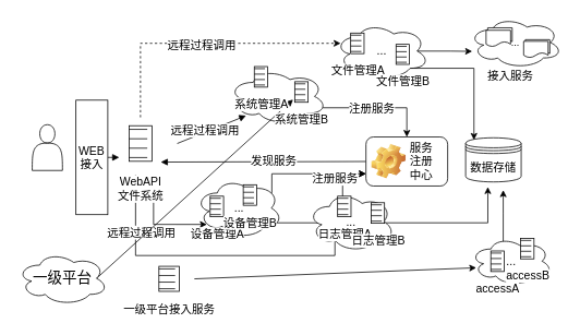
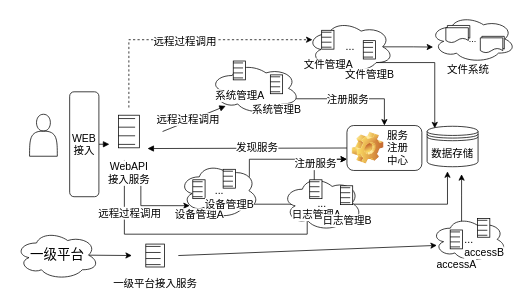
  <mxCell id="0" />
  <mxCell id="1" style="" parent="0" />
  <mxCell id="2" style="edgeStyle=orthogonalEdgeStyle;rounded=0;orthogonalLoop=1;jettySize=auto;html=1;exitX=0.4;exitY=0.1;exitDx=0;exitDy=0;exitPerimeter=0;entryX=0;entryY=0.75;entryDx=0;entryDy=0;fontSize=14;" parent="1" source="44" target="26" edge="1"><mxGeometry relative="1" as="geometry" /></mxCell>
  <mxCell id="3" value="..." style="ellipse;shape=cloud;whiteSpace=wrap;html=1;" parent="1" vertex="1"><mxGeometry x="573" y="20" width="114" height="63" as="geometry" /></mxCell>
  <mxCell id="4" style="edgeStyle=none;rounded=0;comic=0;orthogonalLoop=1;jettySize=auto;html=1;exitX=0.88;exitY=0.25;exitDx=0;exitDy=0;exitPerimeter=0;entryX=0.177;entryY=0.84;entryDx=0;entryDy=0;entryPerimeter=0;shadow=0;startArrow=none;startFill=0;endArrow=block;endFill=1;strokeColor=#000000;strokeWidth=1;fontSize=14;" parent="1" target="13" edge="1"><mxGeometry relative="1" as="geometry"><mxPoint x="216" y="175" as="sourcePoint" /></mxGeometry></mxCell>
  <mxCell id="5" value="远程过程调用" style="text;html=1;resizable=0;points=[];align=center;verticalAlign=middle;labelBackgroundColor=#ffffff;fontSize=14;" parent="4" vertex="1" connectable="0"><mxGeometry x="-0.324" y="1" relative="1" as="geometry"><mxPoint x="5" y="-4" as="offset" /></mxGeometry></mxCell>
  <mxCell id="6" style="edgeStyle=orthogonalEdgeStyle;rounded=0;orthogonalLoop=1;jettySize=auto;html=1;exitX=0.55;exitY=0.95;exitDx=0;exitDy=0;exitPerimeter=0;entryX=0.13;entryY=0.77;entryDx=0;entryDy=0;entryPerimeter=0;fontSize=14;" parent="1" target="17" edge="1"><mxGeometry relative="1" as="geometry"><mxPoint x="257" y="232" as="targetPoint" /><Array as="points"><mxPoint x="187" y="274" /></Array><mxPoint x="187" y="224" as="sourcePoint" /></mxGeometry></mxCell>
  <mxCell id="7" style="edgeStyle=orthogonalEdgeStyle;rounded=0;orthogonalLoop=1;jettySize=auto;html=1;exitX=0.31;exitY=0.8;exitDx=0;exitDy=0;exitPerimeter=0;fontSize=14;" parent="1" target="45" edge="1"><mxGeometry relative="1" as="geometry"><Array as="points"><mxPoint x="165" y="312" /><mxPoint x="409" y="312" /></Array><mxPoint x="165" y="213" as="sourcePoint" /></mxGeometry></mxCell>
  <mxCell id="8" value="&lt;span style=&quot;font-size: 14px;&quot;&gt;远程过程调用&lt;/span&gt;" style="text;html=1;resizable=0;points=[];align=center;verticalAlign=middle;labelBackgroundColor=#ffffff;fontSize=14;" parent="7" vertex="1" connectable="0"><mxGeometry x="-0.466" y="29" relative="1" as="geometry"><mxPoint as="offset" /></mxGeometry></mxCell>
  <mxCell id="9" style="edgeStyle=none;rounded=0;comic=0;orthogonalLoop=1;jettySize=auto;html=1;exitX=1;exitY=0.5;exitDx=0;exitDy=0;shadow=0;startArrow=none;startFill=0;endArrow=block;endFill=1;strokeColor=#000000;strokeWidth=1;fontSize=14;" parent="1" source="10" edge="1"><mxGeometry relative="1" as="geometry"><mxPoint x="145" y="192" as="targetPoint" /></mxGeometry></mxCell>
- <mxCell id="10" value="&lt;font style=&quot;font-size: 14px;&quot;&gt;WEB接入&lt;/font&gt;" style="rounded=0;whiteSpace=wrap;html=1;fontSize=14;" parent="1" vertex="1"><mxGeometry x="92" y="122" width="39" height="140" as="geometry" /></mxCell>
+ <mxCell id="10" value="&lt;font style=&quot;font-size: 14px;&quot;&gt;WEB接入&lt;/font&gt;" style="whiteSpace=wrap;html=1;fontSize=14;rounded=1;" parent="1" vertex="1"><mxGeometry x="92" y="122" width="39" height="140" as="geometry" /></mxCell>
  <mxCell id="11" style="edgeStyle=orthogonalEdgeStyle;rounded=0;orthogonalLoop=1;jettySize=auto;html=1;exitX=0.96;exitY=0.7;exitDx=0;exitDy=0;exitPerimeter=0;fontSize=14;" parent="1" source="13" target="26" edge="1"><mxGeometry relative="1" as="geometry" /></mxCell>
  <mxCell id="12" value="&lt;font style=&quot;font-size: 14px&quot;&gt;注册服务&lt;/font&gt;" style="text;html=1;resizable=0;points=[];align=center;verticalAlign=middle;labelBackgroundColor=#ffffff;fontSize=14;" parent="11" vertex="1" connectable="0"><mxGeometry x="0.215" y="2" relative="1" as="geometry"><mxPoint x="-24.5" y="2.5" as="offset" /></mxGeometry></mxCell>
  <mxCell id="13" value="&lt;span style=&quot;font-size: 14px;&quot;&gt;...&lt;/span&gt;" style="ellipse;shape=cloud;strokeWidth=1;fontSize=14;whiteSpace=wrap;html=1;align=center;strokeColor=#000000;" parent="1" vertex="1"><mxGeometry x="279" y="83" width="120" height="69" as="geometry" /></mxCell>
  <mxCell id="14" style="edgeStyle=orthogonalEdgeStyle;rounded=0;orthogonalLoop=1;jettySize=auto;html=1;exitX=0.88;exitY=0.25;exitDx=0;exitDy=0;exitPerimeter=0;entryX=0;entryY=0.75;entryDx=0;entryDy=0;fontSize=14;" parent="1" source="17" target="26" edge="1"><mxGeometry relative="1" as="geometry"><Array as="points"><mxPoint x="332" y="212" /></Array></mxGeometry></mxCell>
  <mxCell id="15" value="&lt;span style=&quot;font-size: 14px;&quot;&gt;&lt;font style=&quot;font-size: 14px&quot;&gt;注册服务&lt;/font&gt;&lt;/span&gt;" style="text;html=1;resizable=0;points=[];align=center;verticalAlign=middle;labelBackgroundColor=#ffffff;fontSize=14;" parent="14" vertex="1" connectable="0"><mxGeometry x="0.468" y="-1" relative="1" as="geometry"><mxPoint x="-1.5" y="4" as="offset" /></mxGeometry></mxCell>
  <mxCell id="16" style="edgeStyle=orthogonalEdgeStyle;rounded=0;orthogonalLoop=1;jettySize=auto;html=1;exitX=0.875;exitY=0.5;exitDx=0;exitDy=0;exitPerimeter=0;entryX=0.5;entryY=1;entryDx=0;entryDy=0;" parent="1" edge="1"><mxGeometry relative="1" as="geometry"><mxPoint x="326.167" y="254" as="sourcePoint" /><mxPoint x="596.167" y="228.167" as="targetPoint" /><Array as="points"><mxPoint x="326" y="272" /><mxPoint x="596" y="272" /></Array></mxGeometry></mxCell>
  <mxCell id="17" value="&lt;span style=&quot;font-size: 14px;&quot;&gt;...&lt;/span&gt;" style="ellipse;shape=cloud;strokeWidth=1;fontSize=14;whiteSpace=wrap;html=1;align=center;" parent="1" vertex="1"><mxGeometry x="238.5" y="217" width="106" height="74" as="geometry" /></mxCell>
- <mxCell id="18" style="rounded=0;orthogonalLoop=1;jettySize=auto;html=1;exitX=0.875;exitY=0.5;exitDx=0;exitDy=0;exitPerimeter=0;fontSize=14;" parent="1" source="19" target="28" edge="1"><mxGeometry relative="1" as="geometry"><mxPoint x="175.5" y="353" as="targetPoint" /></mxGeometry></mxCell>
+ <mxCell id="18" style="rounded=0;orthogonalLoop=1;jettySize=auto;html=1;exitX=0.875;exitY=0.5;exitDx=0;exitDy=0;exitPerimeter=0;entryX=0;entryY=0.5;entryDx=0;entryDy=0;fontSize=14;" parent="1" source="19" target="38" edge="1"><mxGeometry relative="1" as="geometry"><mxPoint x="175.5" y="353" as="targetPoint" /></mxGeometry></mxCell>
  <mxCell id="19" value="&lt;font style=&quot;font-size: 18px&quot;&gt;一级平台&lt;/font&gt;" style="ellipse;shape=cloud;strokeWidth=1;fontSize=14;whiteSpace=wrap;html=1;align=center;" parent="1" vertex="1"><mxGeometry x="20" y="307.5" width="111" height="65" as="geometry" /></mxCell>
  <mxCell id="20" style="edgeStyle=orthogonalEdgeStyle;rounded=0;orthogonalLoop=1;jettySize=auto;html=1;exitX=0.8;exitY=0.8;exitDx=0;exitDy=0;exitPerimeter=0;entryX=0.15;entryY=0.05;entryDx=0;entryDy=0;entryPerimeter=0;" parent="1" source="22" target="23" edge="1"><mxGeometry relative="1" as="geometry" /></mxCell>
  <mxCell id="21" style="edgeStyle=orthogonalEdgeStyle;rounded=0;orthogonalLoop=1;jettySize=auto;html=1;exitX=0.875;exitY=0.5;exitDx=0;exitDy=0;exitPerimeter=0;" parent="1" source="22" edge="1"><mxGeometry relative="1" as="geometry"><mxPoint x="577" y="62.333" as="targetPoint" /></mxGeometry></mxCell>
  <mxCell id="22" value="..." style="ellipse;shape=cloud;strokeWidth=1;fontSize=14;whiteSpace=wrap;html=1;align=center;" parent="1" vertex="1"><mxGeometry x="409" y="27" width="115" height="70" as="geometry" /></mxCell>
  <mxCell id="23" value="&lt;font style=&quot;font-size: 14px&quot;&gt;数据存储&lt;/font&gt;" style="shape=datastore;whiteSpace=wrap;html=1;fontSize=14;" parent="1" vertex="1"><mxGeometry x="569" y="168" width="68" height="54" as="geometry" /></mxCell>
  <mxCell id="24" style="edgeStyle=none;rounded=0;comic=0;orthogonalLoop=1;jettySize=auto;html=1;exitX=0;exitY=0.5;exitDx=0;exitDy=0;entryX=0.855;entryY=0.855;entryDx=0;entryDy=0;entryPerimeter=0;shadow=0;startArrow=none;startFill=0;endArrow=block;endFill=1;strokeColor=#000000;strokeWidth=1;fontSize=14;" parent="1" source="26" target="49" edge="1"><mxGeometry relative="1" as="geometry"><mxPoint x="227" y="199" as="targetPoint" /></mxGeometry></mxCell>
  <mxCell id="25" value="&lt;font style=&quot;font-size: 14px&quot;&gt;发现服务&lt;/font&gt;" style="text;html=1;resizable=0;points=[];align=center;verticalAlign=middle;labelBackgroundColor=#ffffff;fontSize=14;" parent="24" vertex="1" connectable="0"><mxGeometry x="-0.1" y="-2" relative="1" as="geometry"><mxPoint as="offset" /></mxGeometry></mxCell>
- <mxCell id="26" value="&lt;span style=&quot;font-weight: 400&quot;&gt;服务&lt;br&gt;注册&lt;br&gt;中心&lt;/span&gt;" style="label;whiteSpace=wrap;html=1;image=img/clipart/Gear_128x128.png;strokeColor=#000000;strokeWidth=1;fillColor=#FFFFFF;fontSize=14;" parent="1" vertex="1"><mxGeometry x="447" y="167" width="100" height="60" as="geometry" /></mxCell>
+ <mxCell id="26" value="&lt;span style=&quot;font-weight: 400&quot;&gt;服务&lt;br&gt;注册&lt;br&gt;中心&lt;/span&gt;" style="label;whiteSpace=wrap;html=1;image=img/clipart/Gear_128x128.png;strokeColor=#000000;strokeWidth=1;fillColor=#FFFFFF;fontSize=14;" parent="1" vertex="1"><mxGeometry x="462" y="167" width="100" height="60" as="geometry" /></mxCell>
  <mxCell id="27" value="&lt;font style=&quot;font-size: 14px&quot;&gt;系统管理A&lt;/font&gt;" style="shape=mxgraph.bpmn.shape;html=1;verticalLabelPosition=bottom;labelBackgroundColor=#ffffff;verticalAlign=top;align=center;perimeter=rhombusPerimeter;outlineConnect=0;symbol=conditional;strokeColor=#000000;strokeWidth=1;fillColor=#FFFFFF;fontSize=14;" parent="1" vertex="1"><mxGeometry x="298" y="75" width="41" height="37" as="geometry" /></mxCell>
  <mxCell id="28" value="&lt;font style=&quot;font-size: 14px&quot;&gt;系统管理B&lt;/font&gt;" style="shape=mxgraph.bpmn.shape;html=1;verticalLabelPosition=bottom;labelBackgroundColor=#ffffff;verticalAlign=top;align=center;perimeter=rhombusPerimeter;outlineConnect=0;symbol=conditional;strokeColor=#000000;strokeWidth=1;fillColor=#FFFFFF;fontSize=14;" parent="1" vertex="1"><mxGeometry x="347.5" y="93.5" width="41" height="37" as="geometry" /></mxCell>
  <mxCell id="29" value="&lt;font style=&quot;font-size: 14px&quot;&gt;设备管理A&lt;/font&gt;" style="shape=mxgraph.bpmn.shape;html=1;verticalLabelPosition=bottom;labelBackgroundColor=#ffffff;verticalAlign=top;align=center;perimeter=rhombusPerimeter;outlineConnect=0;symbol=conditional;strokeColor=#000000;strokeWidth=1;fillColor=#FFFFFF;fontSize=14;" parent="1" vertex="1"><mxGeometry x="244" y="233.5" width="41" height="37" as="geometry" /></mxCell>
  <mxCell id="30" value="&lt;font style=&quot;font-size: 14px&quot;&gt;设备管理B&lt;/font&gt;" style="shape=mxgraph.bpmn.shape;html=1;verticalLabelPosition=bottom;labelBackgroundColor=#ffffff;verticalAlign=top;align=center;perimeter=rhombusPerimeter;outlineConnect=0;symbol=conditional;strokeColor=#000000;strokeWidth=1;fillColor=#FFFFFF;fontSize=14;" parent="1" vertex="1"><mxGeometry x="284.5" y="219.5" width="41" height="37" as="geometry" /></mxCell>
  <mxCell id="31" value="&lt;span style=&quot;font-size: 14px&quot;&gt;文件管理A&lt;/span&gt;" style="shape=mxgraph.bpmn.shape;html=1;verticalLabelPosition=bottom;labelBackgroundColor=#ffffff;verticalAlign=top;align=center;perimeter=rhombusPerimeter;outlineConnect=0;symbol=conditional;strokeColor=#000000;strokeWidth=1;fillColor=#FFFFFF;fontSize=14;" parent="1" vertex="1"><mxGeometry x="416" y="34" width="41" height="37" as="geometry" /></mxCell>
  <mxCell id="32" value="&lt;font style=&quot;font-size: 14px&quot;&gt;文件管理B&lt;/font&gt;" style="shape=mxgraph.bpmn.shape;html=1;verticalLabelPosition=bottom;labelBackgroundColor=#ffffff;verticalAlign=top;align=center;perimeter=rhombusPerimeter;outlineConnect=0;symbol=conditional;strokeColor=#000000;strokeWidth=1;fillColor=#FFFFFF;fontSize=14;" parent="1" vertex="1"><mxGeometry x="471.5" y="48" width="41" height="36" as="geometry" /></mxCell>
  <mxCell id="33" style="edgeStyle=orthogonalEdgeStyle;rounded=0;orthogonalLoop=1;jettySize=auto;html=1;exitX=0.4;exitY=0.1;exitDx=0;exitDy=0;exitPerimeter=0;" parent="1" source="34" edge="1"><mxGeometry relative="1" as="geometry"><mxPoint x="615" y="232" as="targetPoint" /></mxGeometry></mxCell>
  <mxCell id="34" value="&lt;span&gt;...&lt;/span&gt;" style="ellipse;shape=cloud;strokeWidth=1;fontSize=14;whiteSpace=wrap;html=1;align=center;" parent="1" vertex="1"><mxGeometry x="575" y="289" width="100" height="60" as="geometry" /></mxCell>
  <mxCell id="35" value="&lt;font style=&quot;font-size: 14px&quot;&gt;accessA&lt;/font&gt;" style="shape=mxgraph.bpmn.shape;html=1;verticalLabelPosition=bottom;labelBackgroundColor=#ffffff;verticalAlign=top;align=center;perimeter=rhombusPerimeter;outlineConnect=0;symbol=conditional;strokeColor=#000000;strokeWidth=1;fillColor=#FFFFFF;fontSize=14;" parent="1" vertex="1"><mxGeometry x="587.5" y="300.5" width="41" height="37" as="geometry" /></mxCell>
  <mxCell id="36" value="&lt;font style=&quot;font-size: 14px&quot;&gt;accessB&lt;/font&gt;" style="shape=mxgraph.bpmn.shape;html=1;verticalLabelPosition=bottom;labelBackgroundColor=#ffffff;verticalAlign=top;align=center;perimeter=rhombusPerimeter;outlineConnect=0;symbol=conditional;strokeColor=#000000;strokeWidth=1;fillColor=#FFFFFF;fontSize=14;" parent="1" vertex="1"><mxGeometry x="624" y="285" width="41" height="37" as="geometry" /></mxCell>
  <mxCell id="37" style="edgeStyle=none;rounded=0;orthogonalLoop=1;jettySize=auto;html=1;entryX=0.07;entryY=0.633;entryDx=0;entryDy=0;entryPerimeter=0;fontSize=14;exitX=1;exitY=0.5;exitDx=0;exitDy=0;" parent="1" source="38" target="34" edge="1"><mxGeometry relative="1" as="geometry"><mxPoint x="547" y="327" as="sourcePoint" /></mxGeometry></mxCell>
  <mxCell id="38" value="一级平台接入服务" style="shape=mxgraph.bpmn.shape;html=1;verticalLabelPosition=bottom;labelBackgroundColor=#ffffff;verticalAlign=top;align=center;perimeter=rhombusPerimeter;outlineConnect=0;symbol=conditional;strokeColor=#000000;strokeWidth=1;fillColor=#FFFFFF;fontSize=14;" parent="1" vertex="1"><mxGeometry x="175" y="318" width="62" height="45" as="geometry" /></mxCell>
  <mxCell id="39" value="" style="shape=document;whiteSpace=wrap;html=1;boundedLbl=1;" parent="1" vertex="1"><mxGeometry x="596" y="33.5" width="30" height="20" as="geometry" /></mxCell>
  <mxCell id="40" value="" style="shape=document;whiteSpace=wrap;html=1;boundedLbl=1;" parent="1" vertex="1"><mxGeometry x="594" y="36.5" width="30" height="20" as="geometry" /></mxCell>
  <mxCell id="41" value="" style="shape=document;whiteSpace=wrap;html=1;boundedLbl=1;" parent="1" vertex="1"><mxGeometry x="642" y="48" width="30" height="20" as="geometry" /></mxCell>
  <mxCell id="42" value="" style="shape=document;whiteSpace=wrap;html=1;boundedLbl=1;" parent="1" vertex="1"><mxGeometry x="640" y="50" width="30" height="20" as="geometry" /></mxCell>
- <mxCell id="43" value="&lt;font style=&quot;font-size: 14px&quot;&gt;接入服务&lt;/font&gt;" style="text;html=1;resizable=0;points=[];autosize=1;align=left;verticalAlign=top;spacingTop=-4;" parent="1" vertex="1"><mxGeometry x="594" y="81" width="70" height="20" as="geometry" /></mxCell>
+ <mxCell id="43" value="&lt;font style=&quot;font-size: 14px&quot;&gt;文件系统&lt;/font&gt;" style="text;html=1;resizable=0;points=[];autosize=1;align=left;verticalAlign=top;spacingTop=-4;" parent="1" vertex="1"><mxGeometry x="594" y="81" width="70" height="20" as="geometry" /></mxCell>
  <mxCell id="44" value="&lt;span style=&quot;font-size: 14px;&quot;&gt;...&lt;/span&gt;" style="ellipse;shape=cloud;strokeWidth=1;fontSize=14;whiteSpace=wrap;html=1;align=center;" parent="1" vertex="1"><mxGeometry x="376" y="233.5" width="106" height="74" as="geometry" /></mxCell>
  <mxCell id="45" value="&lt;font style=&quot;font-size: 14px&quot;&gt;日志管理A&lt;/font&gt;" style="shape=mxgraph.bpmn.shape;html=1;verticalLabelPosition=bottom;labelBackgroundColor=#ffffff;verticalAlign=top;align=center;perimeter=rhombusPerimeter;outlineConnect=0;symbol=conditional;strokeColor=#000000;strokeWidth=1;fillColor=#FFFFFF;fontSize=14;" parent="1" vertex="1"><mxGeometry x="400" y="233.5" width="41" height="37" as="geometry" /></mxCell>
  <mxCell id="46" value="&lt;font style=&quot;font-size: 14px&quot;&gt;日志管理B&lt;/font&gt;" style="shape=mxgraph.bpmn.shape;html=1;verticalLabelPosition=bottom;labelBackgroundColor=#ffffff;verticalAlign=top;align=center;perimeter=rhombusPerimeter;outlineConnect=0;symbol=conditional;strokeColor=#000000;strokeWidth=1;fillColor=#FFFFFF;fontSize=14;" parent="1" vertex="1"><mxGeometry x="441" y="241.5" width="41" height="37" as="geometry" /></mxCell>
  <mxCell id="47" style="edgeStyle=orthogonalEdgeStyle;rounded=0;orthogonalLoop=1;jettySize=auto;html=1;exitX=0.5;exitY=0;exitDx=0;exitDy=0;entryX=0;entryY=0.5;entryDx=0;entryDy=0;dashed=1;" parent="1" source="49" target="31" edge="1"><mxGeometry relative="1" as="geometry" /></mxCell>
  <mxCell id="48" value="&lt;font style=&quot;font-size: 14px&quot;&gt;远程过程调用&lt;/font&gt;" style="text;html=1;resizable=0;points=[];align=center;verticalAlign=middle;labelBackgroundColor=#ffffff;" parent="47" vertex="1" connectable="0"><mxGeometry x="-0.018" y="-2" relative="1" as="geometry"><mxPoint as="offset" /></mxGeometry></mxCell>
- <mxCell id="49" value="WebAPI&lt;br&gt;文件系统" style="shape=mxgraph.bpmn.shape;html=1;verticalLabelPosition=bottom;labelBackgroundColor=#ffffff;verticalAlign=top;align=center;perimeter=rhombusPerimeter;outlineConnect=0;symbol=conditional;strokeColor=#000000;strokeWidth=1;fillColor=#FFFFFF;fontSize=14;" parent="1" vertex="1"><mxGeometry x="136" y="143" width="70" height="64" as="geometry" /></mxCell>
+ <mxCell id="49" value="WebAPI&lt;br&gt;接入服务" style="shape=mxgraph.bpmn.shape;html=1;verticalLabelPosition=bottom;labelBackgroundColor=#ffffff;verticalAlign=top;align=center;perimeter=rhombusPerimeter;outlineConnect=0;symbol=conditional;strokeColor=#000000;strokeWidth=1;fillColor=#FFFFFF;fontSize=14;" parent="1" vertex="1"><mxGeometry x="136" y="143" width="70" height="64" as="geometry" /></mxCell>
  <mxCell id="50" value="" style="shape=actor;whiteSpace=wrap;html=1;fontSize=14;" parent="1" vertex="1"><mxGeometry x="38.5" y="152" width="37" height="56" as="geometry" /></mxCell>
